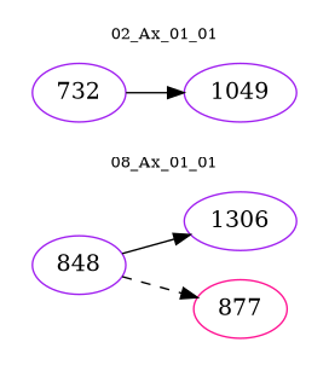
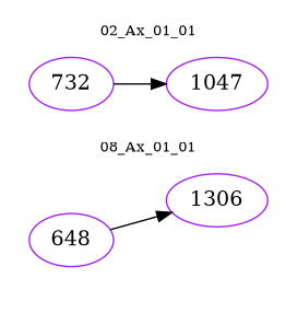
  digraph {
    rankdir=LR
    node [color=purple]
    edge [color=black style=solid]
-   n1 [label=848]
-   n2 [color=deeppink label=877]
+   n1 [label=648]
    n3 [label=1306]
    n4 [label=732]
-   n5 [label=1049]
+   n5 [label=1047]
    subgraph cluster_1 {
      color=white
      fontsize=10
      label="08_Ax_01_01"
      n1
-     n2
      n3
    }
    subgraph cluster_2 {
      color=white
      fontsize=10
      label="02_Ax_01_01"
      n4
      n5
    }
-   n1 -> n2 [style=dashed]
    n1 -> n3
    n4 -> n5
  }
